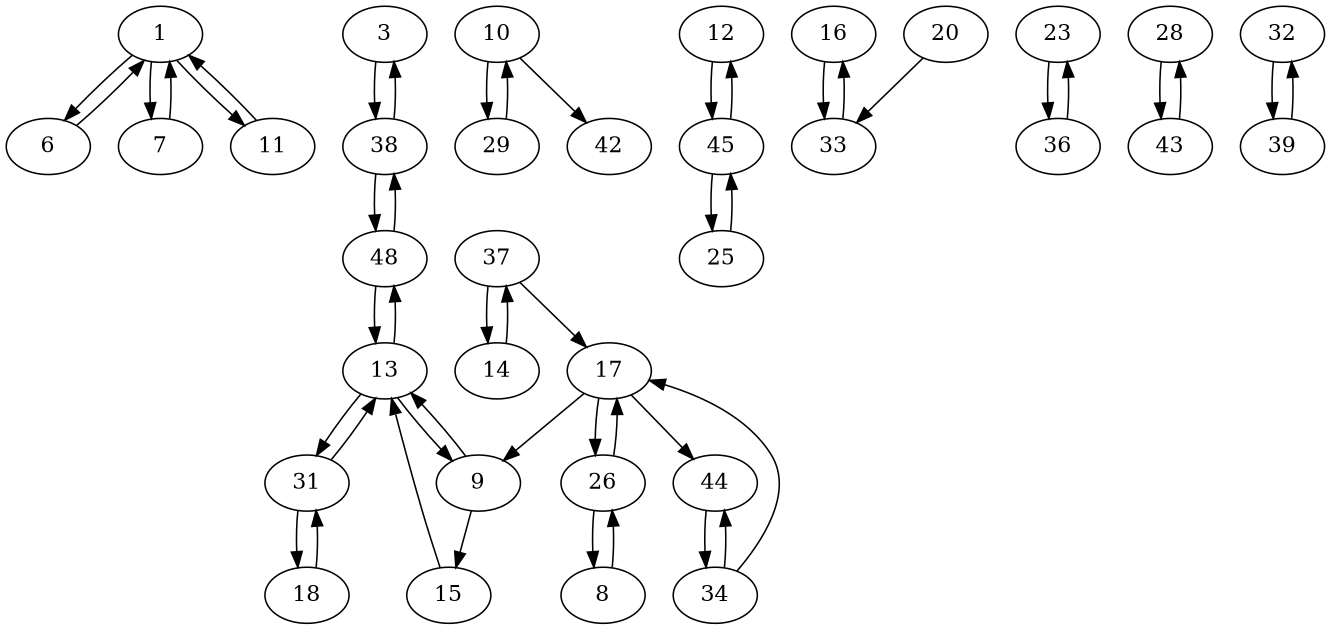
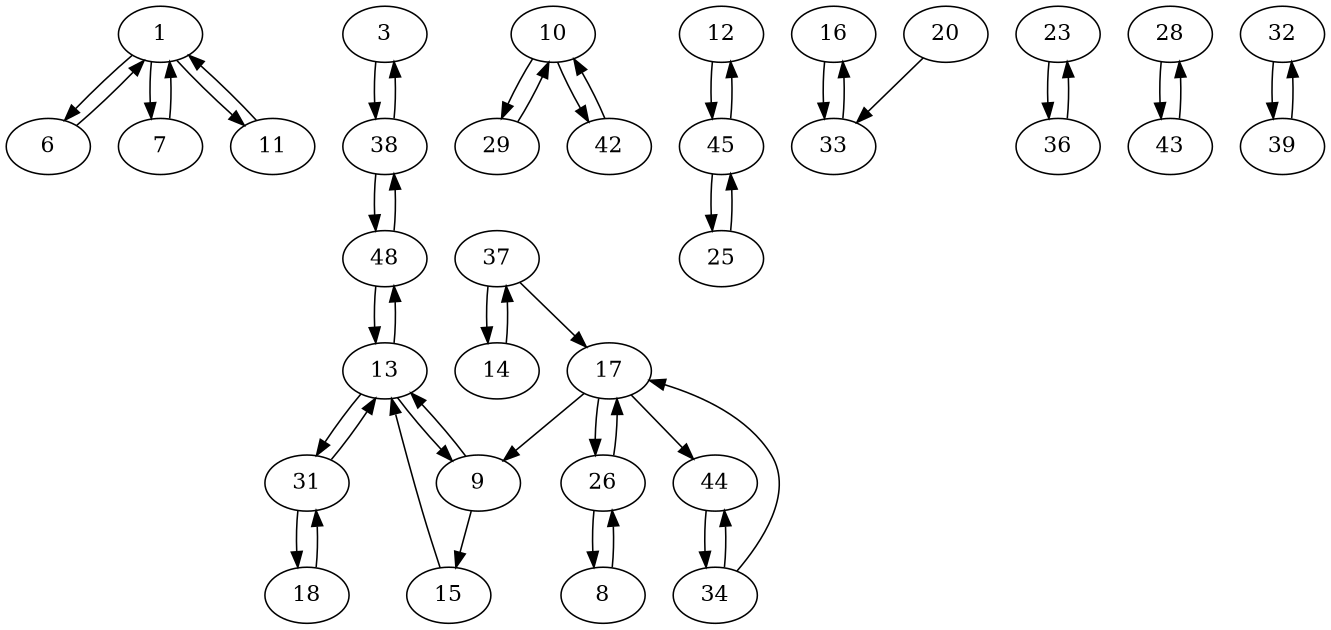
  digraph {
    1
    6
    7
    11
    3
    38
    48
    13
    8
    26
    17
    9
    44
    15
    31
    37
    14
    18
    10
    29
    42
    12
    45
    25
    16
    33
    20
    34
    23
    36
    28
    43
    32
    39
    1 -> 6
    1 -> 7
    1 -> 11
    6 -> 1
    7 -> 1
    11 -> 1
    3 -> 38
    38 -> 3
    38 -> 48
    48 -> 38
    48 -> 13
    13 -> 48
    13 -> 9
    13 -> 31
    8 -> 26
    26 -> 8
    26 -> 17
    17 -> 26
    17 -> 9
    17 -> 44
    9 -> 13
    9 -> 15
    44 -> 34
    15 -> 13
    31 -> 13
    31 -> 18
    37 -> 17
    37 -> 14
    14 -> 37
    18 -> 31
    10 -> 29
    10 -> 42
    29 -> 10
+   42 -> 10
    12 -> 45
    45 -> 12
    45 -> 25
    25 -> 45
    16 -> 33
    33 -> 16
    20 -> 33
    34 -> 17
    34 -> 44
    23 -> 36
    36 -> 23
    28 -> 43
    43 -> 28
    32 -> 39
    39 -> 32
  }
